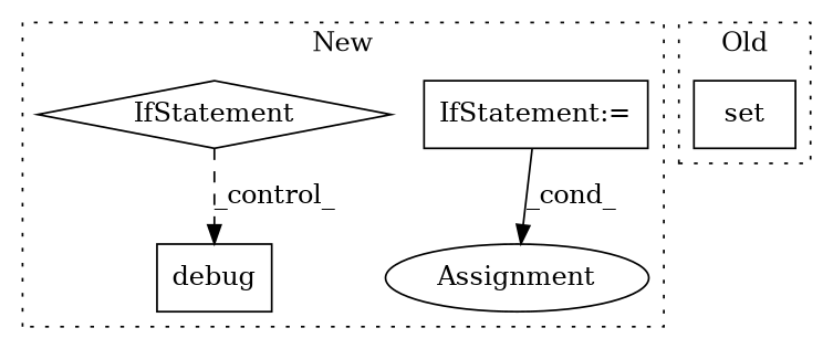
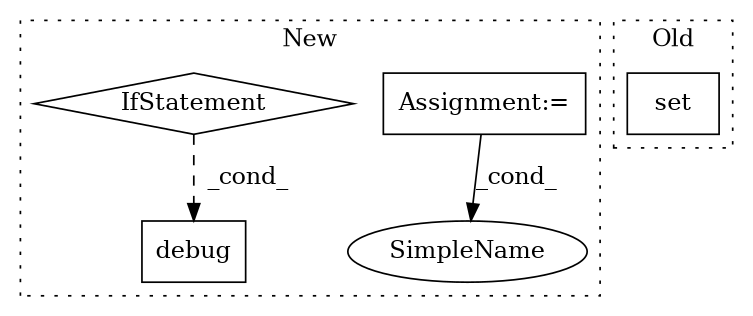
  digraph {
    node [a=32 shape=box]
    n1 [l=7 label=debug s=4919]
-   n2 [a=7 l=1 label="IfStatement:=" s=4564]
+   n2 [a=7 l=1 label="Assignment:=" s=4564]
    n3 [a=25 l="4,2" label=IfStatement s="4843,4862" shape=diamond]
-   n4 [a=42 label=Assignment shape=ellipse]
+   n4 [a=42 label=SimpleName shape=ellipse]
    n5 [l="4,1" label=set s="4336,4346"]
    subgraph cluster_1 {
      label=New
      style=dotted
      n1
      n2
      n3
      n4
    }
    subgraph cluster_2 {
      label=Old
      style=dotted
      n5
    }
    n2 -> n4 [label=_cond_ style=solid]
-   n3 -> n1 [label=_control_ style=dashed]
+   n3 -> n1 [label=_cond_ style=dashed]
  }
